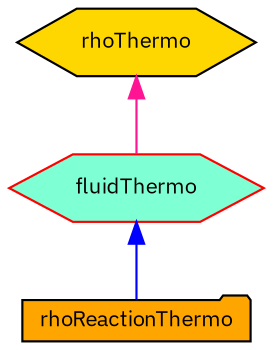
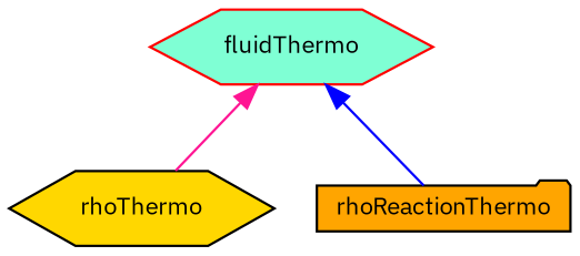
  digraph {
    fontname="IBM Plex Sans"
    node [color=black fontname="IBM Plex Sans" fontsize=10 shape=hexagon style=filled]
    edge [dir=back fontname="IBM Plex Sans" fontsize=10 labelfontname=FreeSans labelfontsize=10 style=solid]
    n1 [fillcolor=gold fontcolor=black height=0.2 label=rhoThermo width=0.4]
    n2 [fillcolor=orange height=0.2 label=rhoReactionThermo shape=folder width=0.4]
    n3 [color=red fillcolor=aquamarine height=0.2 label=fluidThermo width=0.4]
-   n1 -> n3 [color=deeppink]
+   n3 -> n1 [color=deeppink]
    n3 -> n2 [color=blue]
  }
